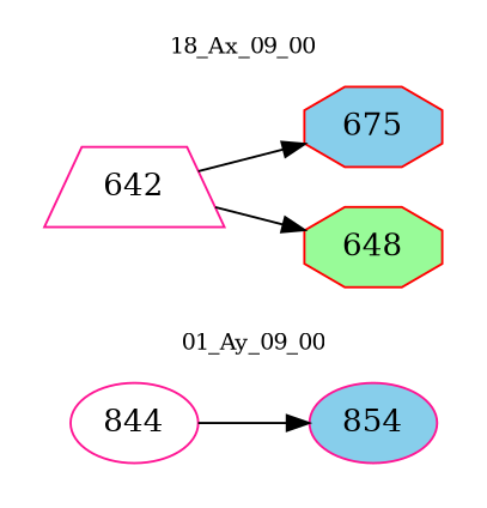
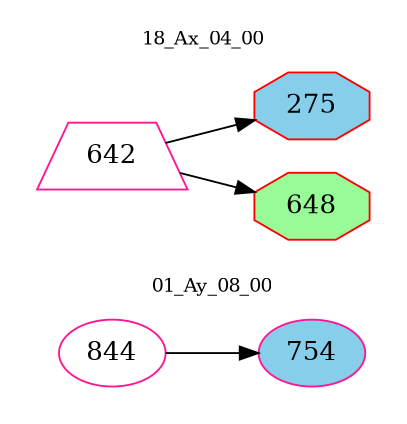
  digraph {
    rankdir=LR
    node [color=deeppink fillcolor=white shape=ellipse style=filled]
    edge [color=black]
    n1 [label=844]
-   n2 [fillcolor=skyblue label=854]
+   n2 [fillcolor=skyblue label=754]
    n3 [label=642 shape=trapezium]
    n4 [color=red fillcolor=palegreen label=648 shape=octagon]
-   n5 [color=red fillcolor=skyblue label=675 shape=octagon]
+   n5 [color=red fillcolor=skyblue label=275 shape=octagon]
    subgraph cluster_1 {
      color=white
      fontsize=10
-     label="01_Ay_09_00"
+     label="01_Ay_08_00"
      n1
      n2
    }
    subgraph cluster_2 {
      color=white
      fontsize=10
-     label="18_Ax_09_00"
+     label="18_Ax_04_00"
      n3
      n4
      n5
    }
    n1 -> n2
    n3 -> n4
    n3 -> n5
  }
